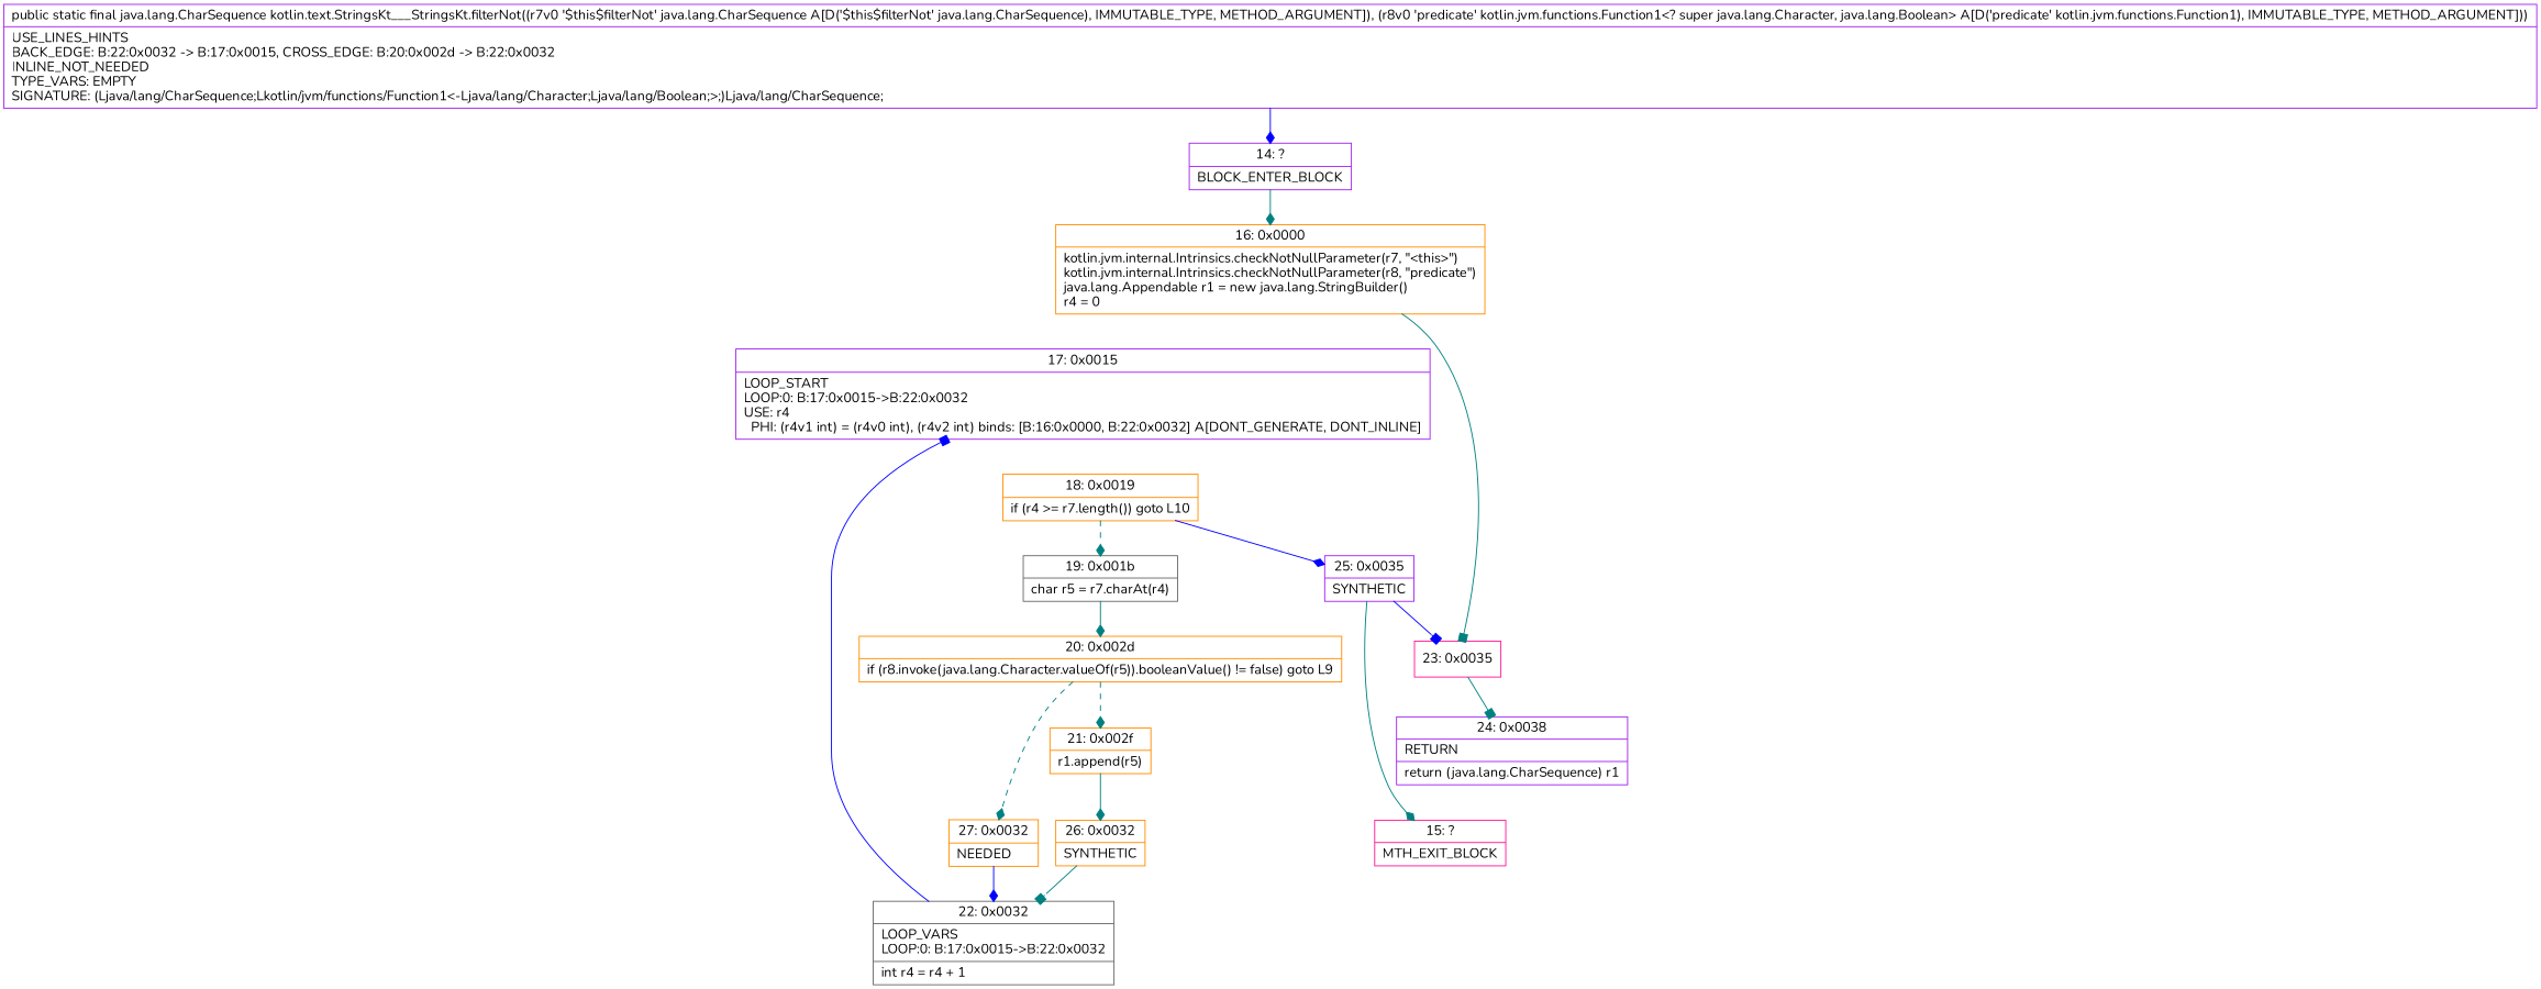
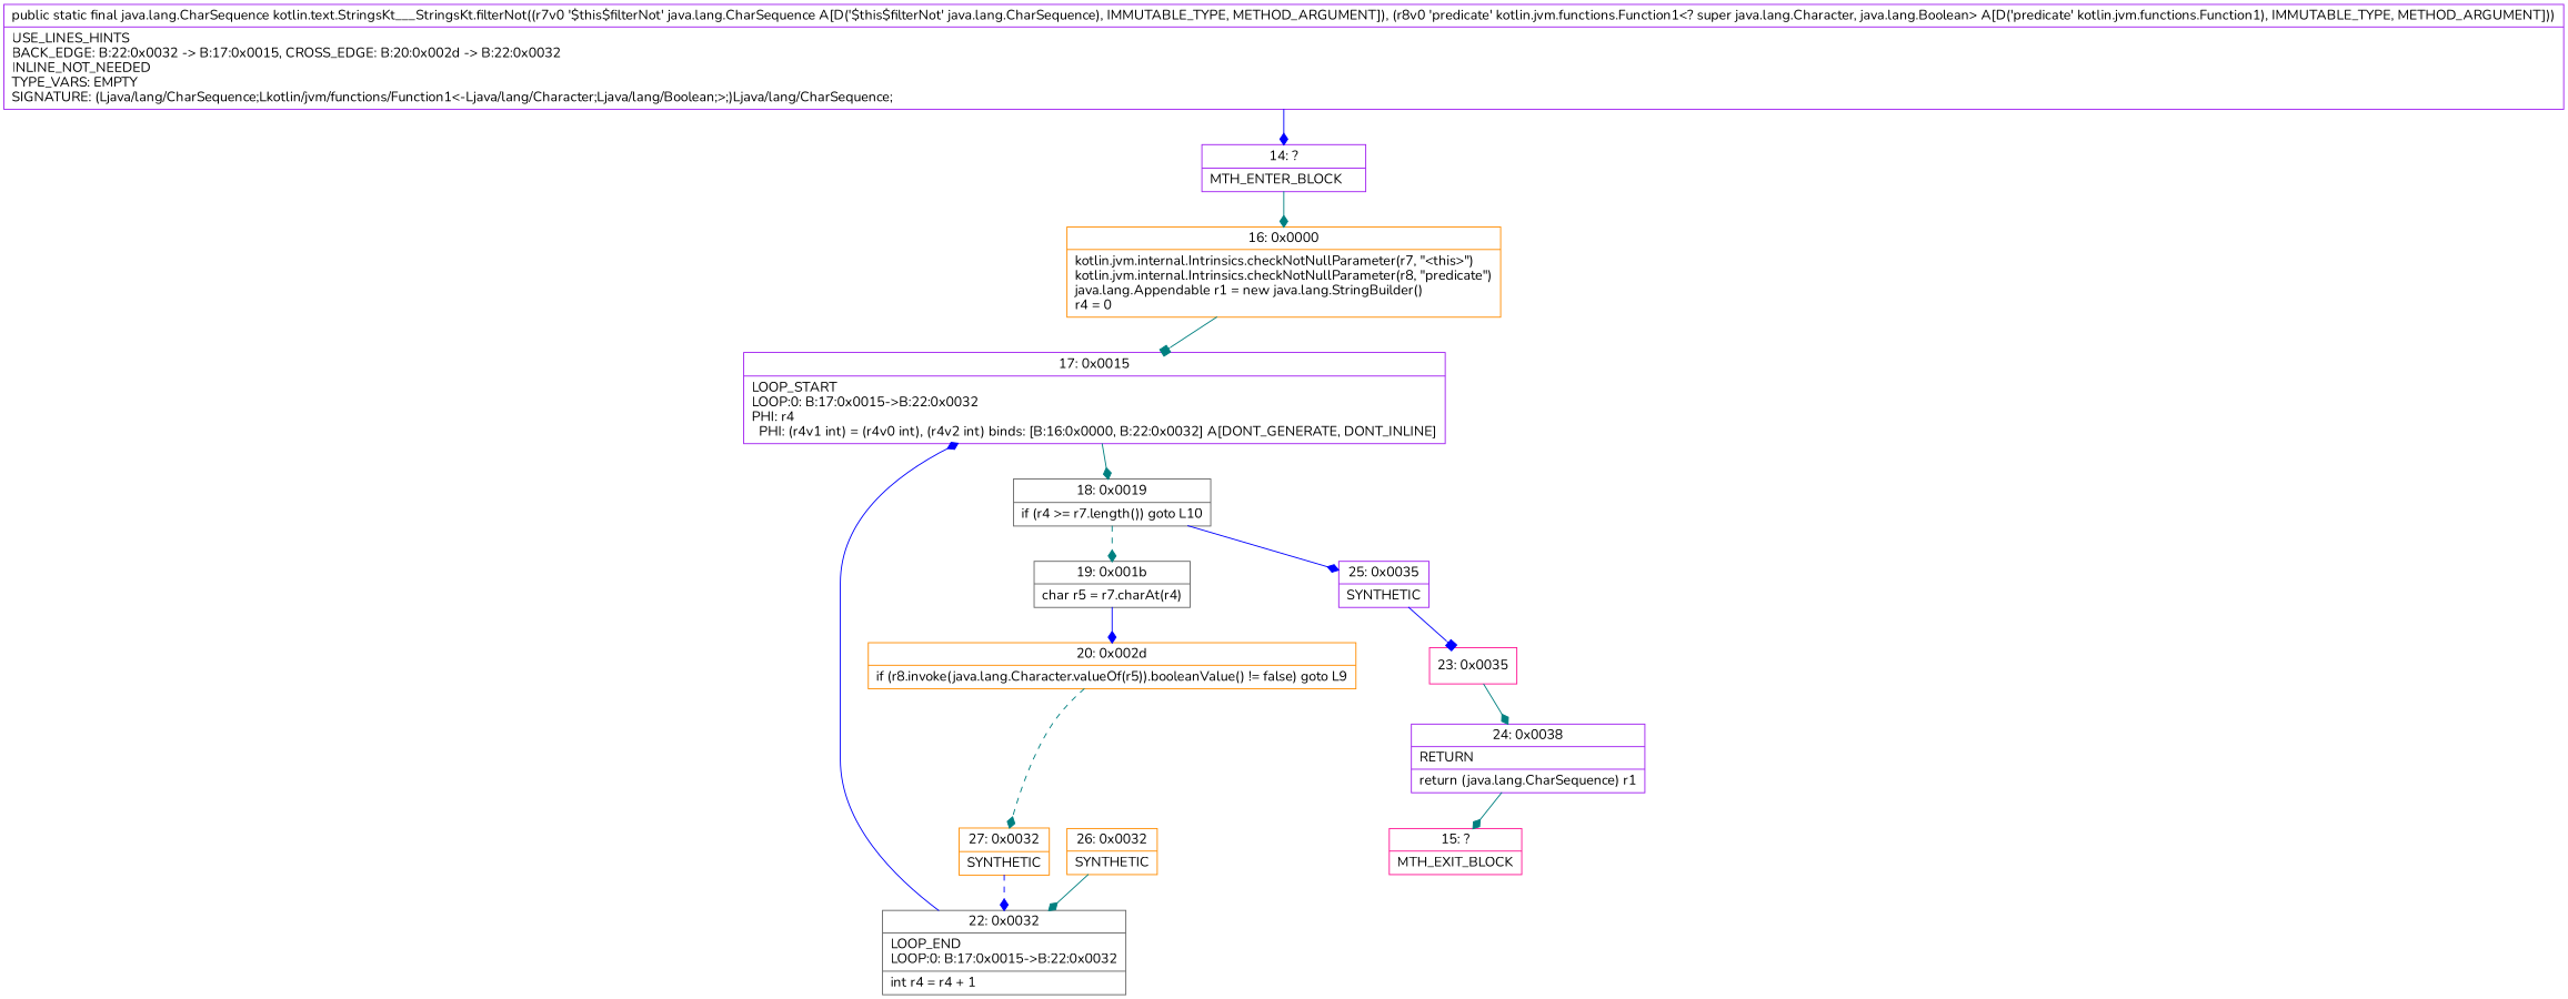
  digraph {
    fontname=Nunito
    node [color=darkorange fontname=Nunito shape=record]
    edge [arrowhead=diamond color=teal fontname=Nunito]
-   n1 [color=purple label="{14\:\ ?|BLOCK_ENTER_BLOCK\l}"]
+   n1 [color=purple label="{14\:\ ?|MTH_ENTER_BLOCK\l}"]
    n2 [label="{16\:\ 0x0000|kotlin.jvm.internal.Intrinsics.checkNotNullParameter(r7, \"\<this\>\")\lkotlin.jvm.internal.Intrinsics.checkNotNullParameter(r8, \"predicate\")\ljava.lang.Appendable r1 = new java.lang.StringBuilder()\lr4 = 0\l}"]
-   n3 [color=purple label="{17\:\ 0x0015|LOOP_START\lLOOP:0: B:17:0x0015\-\>B:22:0x0032\lUSE: r4 \l  PHI: (r4v1 int) = (r4v0 int), (r4v2 int) binds: [B:16:0x0000, B:22:0x0032] A[DONT_GENERATE, DONT_INLINE]\l}"]
-   n4 [label="{18\:\ 0x0019|if (r4 \>= r7.length()) goto L10\l}"]
+   n3 [color=purple label="{17\:\ 0x0015|LOOP_START\lLOOP:0: B:17:0x0015\-\>B:22:0x0032\lPHI: r4 \l  PHI: (r4v1 int) = (r4v0 int), (r4v2 int) binds: [B:16:0x0000, B:22:0x0032] A[DONT_GENERATE, DONT_INLINE]\l}"]
+   n4 [color=gray40 label="{18\:\ 0x0019|if (r4 \>= r7.length()) goto L10\l}"]
    n5 [color=gray40 label="{19\:\ 0x001b|char r5 = r7.charAt(r4)\l}"]
    n6 [color=purple label="{25\:\ 0x0035|SYNTHETIC\l}"]
    n7 [label="{20\:\ 0x002d|if (r8.invoke(java.lang.Character.valueOf(r5)).booleanValue() != false) goto L9\l}"]
    n8 [color=deeppink label="{23\:\ 0x0035}"]
-   n9 [label="{21\:\ 0x002f|r1.append(r5)\l}"]
-   n10 [label="{27\:\ 0x0032|NEEDED\l}"]
+   n10 [label="{27\:\ 0x0032|SYNTHETIC\l}"]
    n11 [label="{26\:\ 0x0032|SYNTHETIC\l}"]
-   n12 [color=gray40 label="{22\:\ 0x0032|LOOP_VARS\lLOOP:0: B:17:0x0015\-\>B:22:0x0032\l|int r4 = r4 + 1\l}"]
+   n12 [color=gray40 label="{22\:\ 0x0032|LOOP_END\lLOOP:0: B:17:0x0015\-\>B:22:0x0032\l|int r4 = r4 + 1\l}"]
    n13 [color=purple label="{24\:\ 0x0038|RETURN\l|return (java.lang.CharSequence) r1\l}"]
    n14 [color=deeppink label="{15\:\ ?|MTH_EXIT_BLOCK\l}"]
    n15 [color=purple label="{public static final java.lang.CharSequence kotlin.text.StringsKt___StringsKt.filterNot((r7v0 '$this$filterNot' java.lang.CharSequence A[D('$this$filterNot' java.lang.CharSequence), IMMUTABLE_TYPE, METHOD_ARGUMENT]), (r8v0 'predicate' kotlin.jvm.functions.Function1\<? super java.lang.Character, java.lang.Boolean\> A[D('predicate' kotlin.jvm.functions.Function1), IMMUTABLE_TYPE, METHOD_ARGUMENT]))  | USE_LINES_HINTS\lBACK_EDGE: B:22:0x0032 \-\> B:17:0x0015, CROSS_EDGE: B:20:0x002d \-\> B:22:0x0032\lINLINE_NOT_NEEDED\lTYPE_VARS: EMPTY\lSIGNATURE: (Ljava\/lang\/CharSequence;Lkotlin\/jvm\/functions\/Function1\<\-Ljava\/lang\/Character;Ljava\/lang\/Boolean;\>;)Ljava\/lang\/CharSequence;\l}"]
    n1 -> n2
-   n2 -> n8 [arrowhead=box]
+   n2 -> n3 [arrowhead=box]
+   n3 -> n4
    n4 -> n5 [style=dashed]
    n4 -> n6 [color=blue]
-   n5 -> n7
+   n5 -> n7 [color=blue]
    n6 -> n8 [arrowhead=box color=blue]
-   n7 -> n9 [style=dashed]
    n7 -> n10 [style=dashed]
-   n8 -> n13 [arrowhead=box]
-   n9 -> n11
-   n10 -> n12 [color=blue]
-   n11 -> n12 [arrowhead=box]
-   n12 -> n3 [arrowhead=box color=blue]
-   n6 -> n14
+   n8 -> n13
+   n10 -> n12 [color=blue style=dashed]
+   n11 -> n12
+   n12 -> n3 [color=blue]
+   n13 -> n14
    n15 -> n1 [color=blue]
  }
